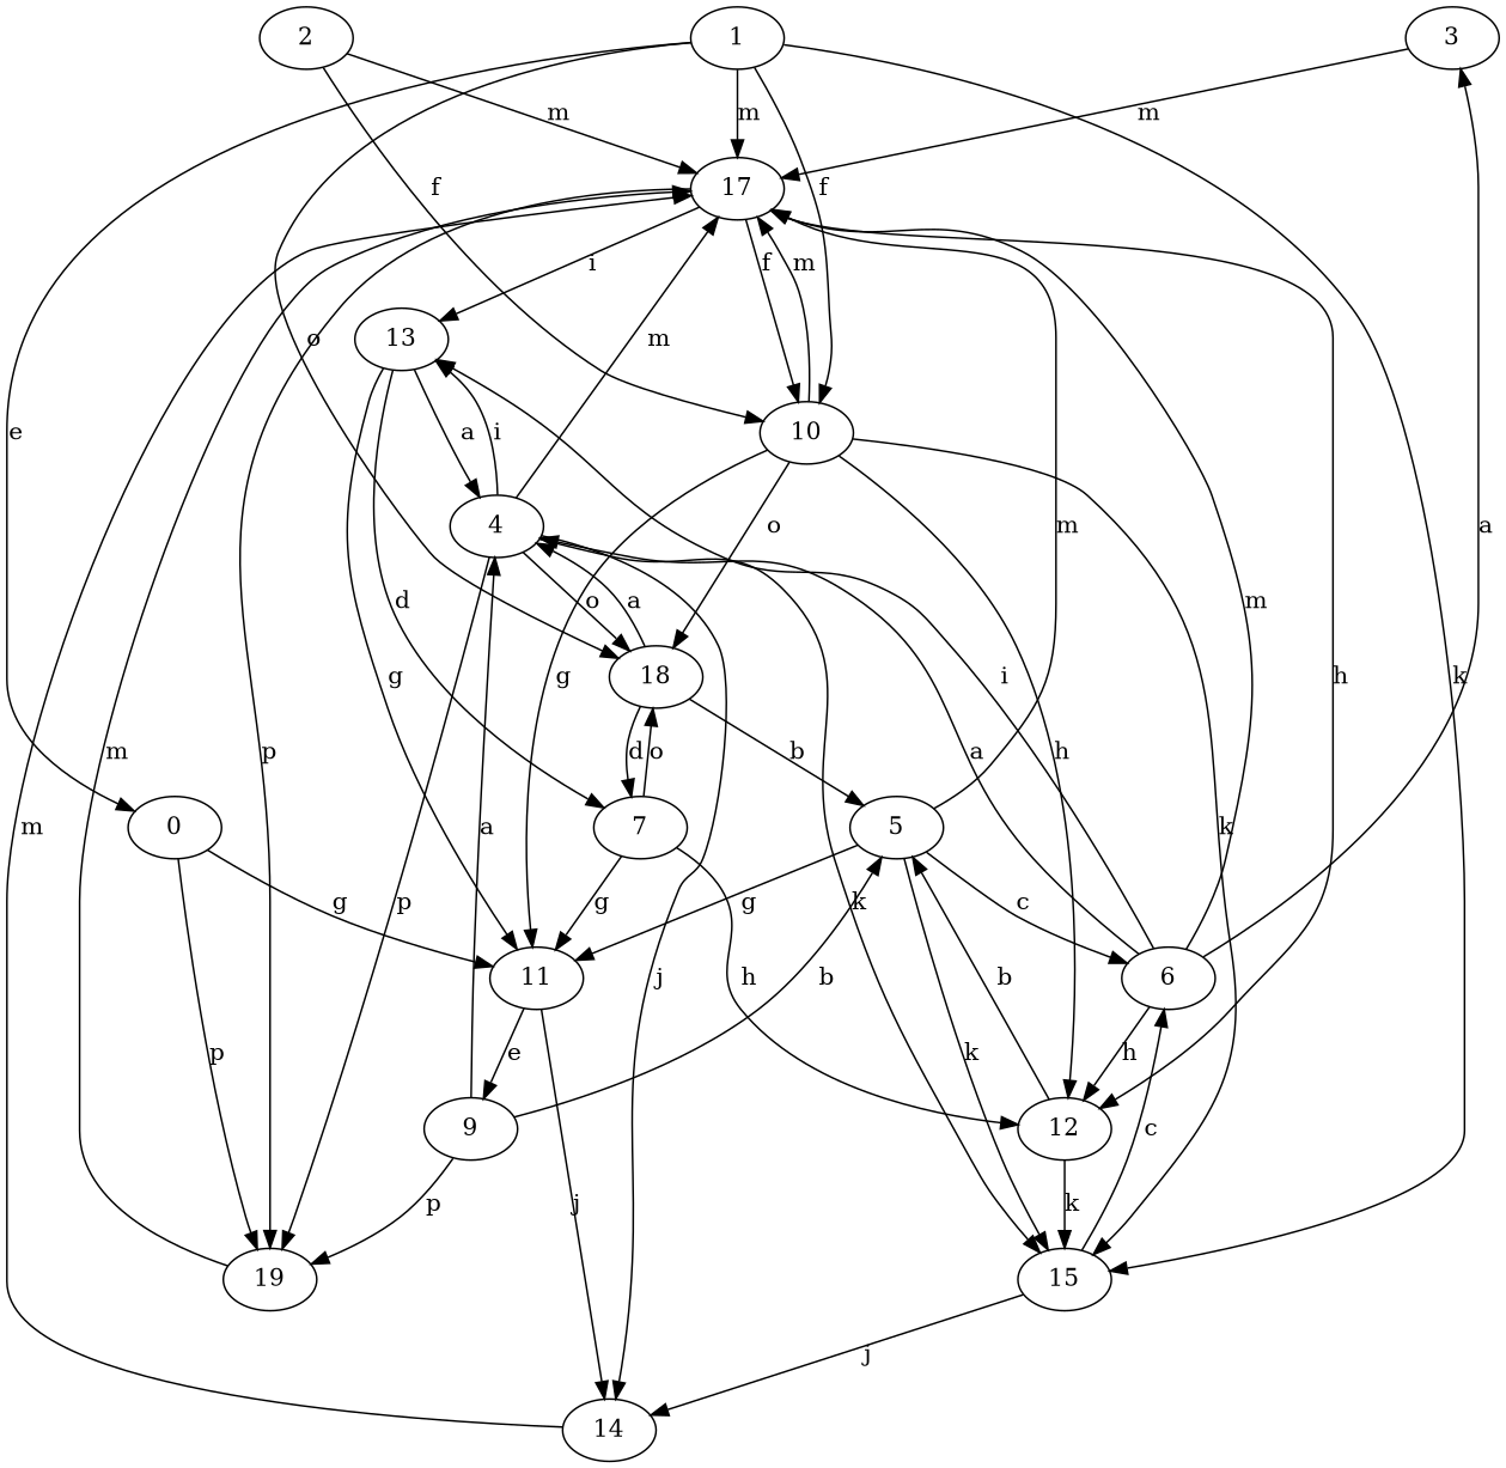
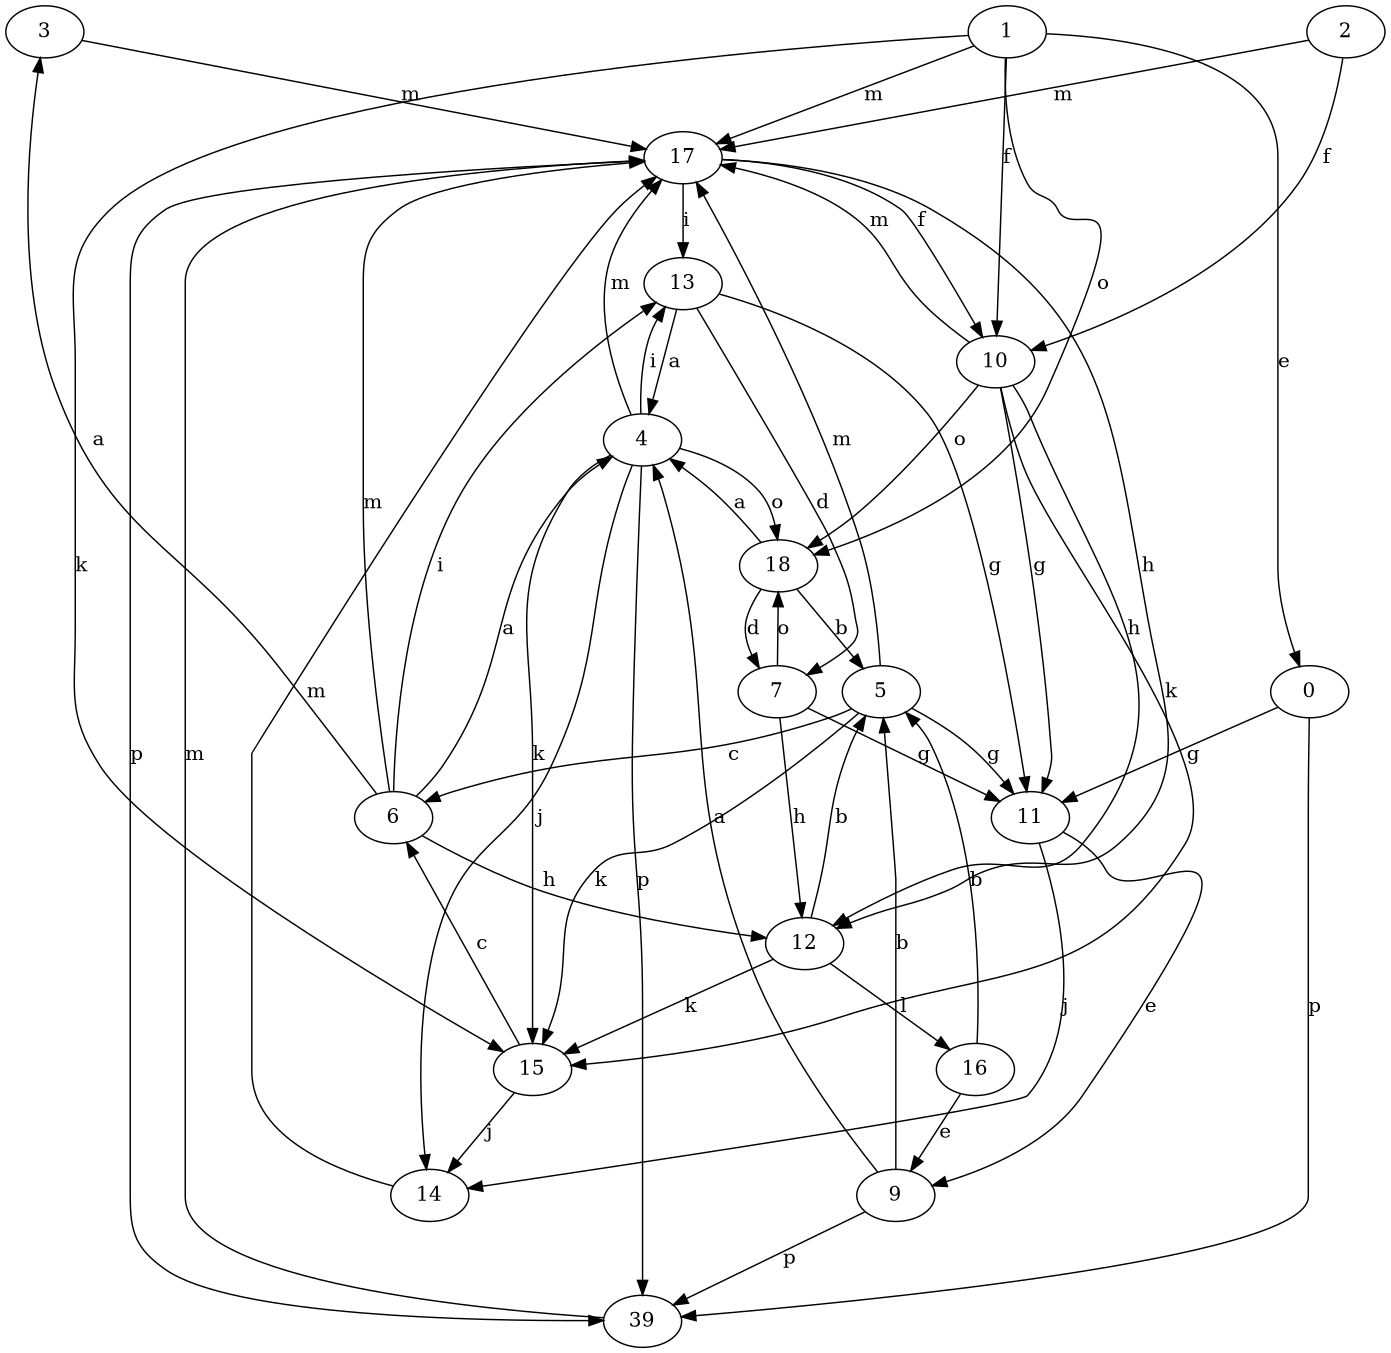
  strict digraph {
    3
    17
    13
-   19
+   19 [label=39]
    12
    10
    4
    14
    15
    18
    11
    7
    6
    5
    9
+   16
    0
    1
    2
    3 -> 17 [label=m]
    17 -> 13 [label=i]
    17 -> 19 [label=p]
    17 -> 12 [label=h]
    17 -> 10 [label=f]
    13 -> 4 [label=a]
    13 -> 11 [label=g]
    13 -> 7 [label=d]
    19 -> 17 [label=m]
    12 -> 15 [label=k]
    12 -> 5 [label=b]
+   12 -> 16 [label=l]
    10 -> 17 [label=m]
    10 -> 12 [label=h]
    10 -> 15 [label=k]
    10 -> 18 [label=o]
    10 -> 11 [label=g]
    4 -> 17 [label=m]
    4 -> 13 [label=i]
    4 -> 19 [label=p]
    4 -> 14 [label=j]
    4 -> 15 [label=k]
    4 -> 18 [label=o]
    14 -> 17 [label=m]
    15 -> 14 [label=j]
    15 -> 6 [label=c]
    18 -> 4 [label=a]
    18 -> 7 [label=d]
    18 -> 5 [label=b]
    11 -> 14 [label=j]
    11 -> 9 [label=e]
    7 -> 12 [label=h]
    7 -> 18 [label=o]
    7 -> 11 [label=g]
    6 -> 3 [label=a]
    6 -> 17 [label=m]
    6 -> 13 [label=i]
    6 -> 12 [label=h]
    6 -> 4 [label=a]
    5 -> 17 [label=m]
    5 -> 15 [label=k]
    5 -> 11 [label=g]
    5 -> 6 [label=c]
    9 -> 19 [label=p]
    9 -> 4 [label=a]
    9 -> 5 [label=b]
+   16 -> 5 [label=b]
+   16 -> 9 [label=e]
    0 -> 19 [label=p]
    0 -> 11 [label=g]
    1 -> 17 [label=m]
    1 -> 10 [label=f]
    1 -> 15 [label=k]
    1 -> 18 [label=o]
    1 -> 0 [label=e]
    2 -> 17 [label=m]
    2 -> 10 [label=f]
  }
